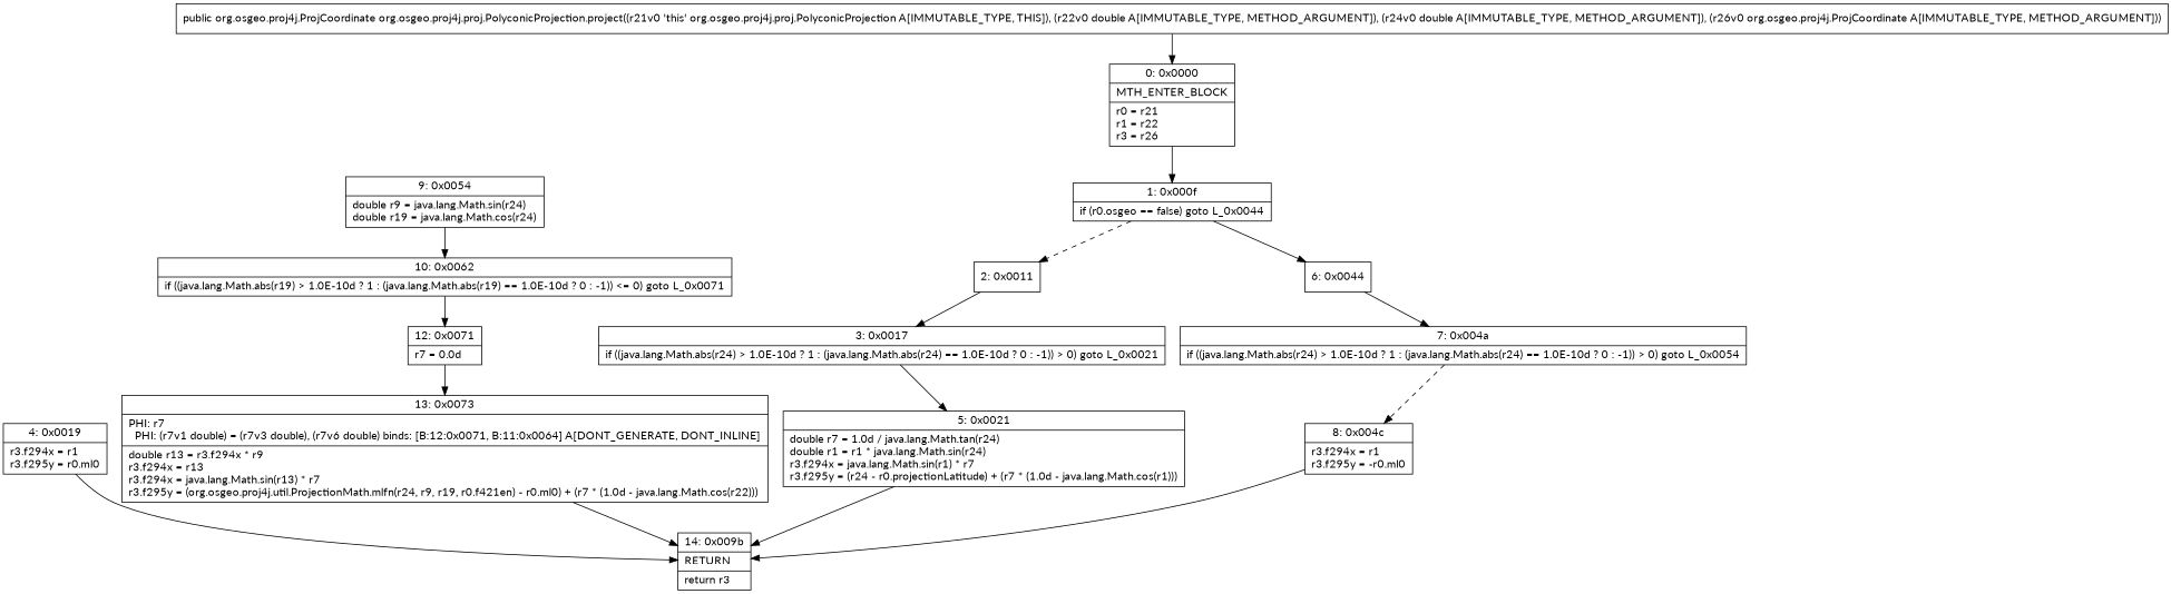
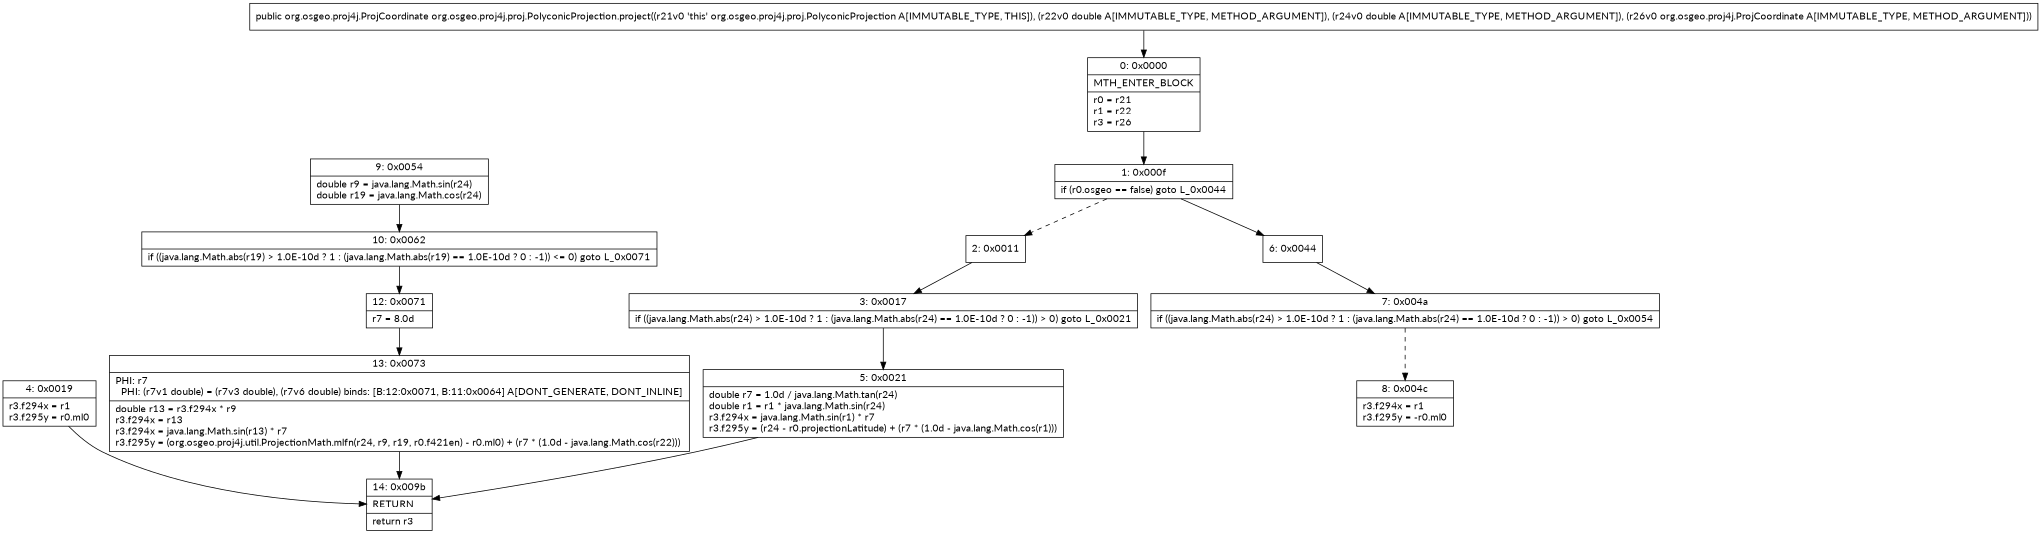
  digraph {
    fontname=Lato
    node [fontname=Lato shape=record]
    edge [fontname=Lato]
    n1 [label="{0\:\ 0x0000|MTH_ENTER_BLOCK\l|r0 = r21\lr1 = r22\lr3 = r26\l}"]
    n2 [label="{1\:\ 0x000f|if (r0.osgeo == false) goto L_0x0044\l}"]
    n3 [label="{2\:\ 0x0011}"]
    n4 [label="{6\:\ 0x0044}"]
    n5 [label="{3\:\ 0x0017|if ((java.lang.Math.abs(r24) \> 1.0E\-10d ? 1 : (java.lang.Math.abs(r24) == 1.0E\-10d ? 0 : \-1)) \> 0) goto L_0x0021\l}"]
    n6 [label="{7\:\ 0x004a|if ((java.lang.Math.abs(r24) \> 1.0E\-10d ? 1 : (java.lang.Math.abs(r24) == 1.0E\-10d ? 0 : \-1)) \> 0) goto L_0x0054\l}"]
    n7 [label="{5\:\ 0x0021|double r7 = 1.0d \/ java.lang.Math.tan(r24)\ldouble r1 = r1 * java.lang.Math.sin(r24)\lr3.f294x = java.lang.Math.sin(r1) * r7\lr3.f295y = (r24 \- r0.projectionLatitude) + (r7 * (1.0d \- java.lang.Math.cos(r1)))\l}"]
    n8 [label="{4\:\ 0x0019|r3.f294x = r1\lr3.f295y = r0.ml0\l}"]
    n9 [label="{14\:\ 0x009b|RETURN\l|return r3\l}"]
    n10 [label="{8\:\ 0x004c|r3.f294x = r1\lr3.f295y = \-r0.ml0\l}"]
    n11 [label="{9\:\ 0x0054|double r9 = java.lang.Math.sin(r24)\ldouble r19 = java.lang.Math.cos(r24)\l}"]
    n12 [label="{10\:\ 0x0062|if ((java.lang.Math.abs(r19) \> 1.0E\-10d ? 1 : (java.lang.Math.abs(r19) == 1.0E\-10d ? 0 : \-1)) \<= 0) goto L_0x0071\l}"]
-   n13 [label="{12\:\ 0x0071|r7 = 0.0d\l}"]
+   n13 [label="{12\:\ 0x0071|r7 = 8.0d\l}"]
    n14 [label="{13\:\ 0x0073|PHI: r7 \l  PHI: (r7v1 double) = (r7v3 double), (r7v6 double) binds: [B:12:0x0071, B:11:0x0064] A[DONT_GENERATE, DONT_INLINE]\l|double r13 = r3.f294x * r9\lr3.f294x = r13\lr3.f294x = java.lang.Math.sin(r13) * r7\lr3.f295y = (org.osgeo.proj4j.util.ProjectionMath.mlfn(r24, r9, r19, r0.f421en) \- r0.ml0) + (r7 * (1.0d \- java.lang.Math.cos(r22)))\l}"]
    n15 [label="{public org.osgeo.proj4j.ProjCoordinate org.osgeo.proj4j.proj.PolyconicProjection.project((r21v0 'this' org.osgeo.proj4j.proj.PolyconicProjection A[IMMUTABLE_TYPE, THIS]), (r22v0 double A[IMMUTABLE_TYPE, METHOD_ARGUMENT]), (r24v0 double A[IMMUTABLE_TYPE, METHOD_ARGUMENT]), (r26v0 org.osgeo.proj4j.ProjCoordinate A[IMMUTABLE_TYPE, METHOD_ARGUMENT])) }"]
    n1 -> n2
    n2 -> n3 [style=dashed]
    n2 -> n4
    n3 -> n5
    n4 -> n6
    n5 -> n7
    n6 -> n10 [style=dashed]
    n7 -> n9
    n8 -> n9
-   n10 -> n9
    n11 -> n12
    n12 -> n13
    n13 -> n14
    n14 -> n9
    n15 -> n1
  }
